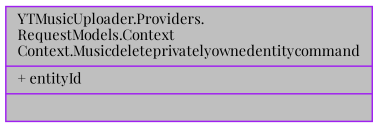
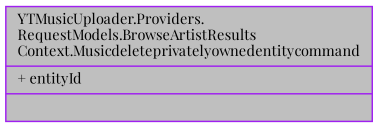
  digraph {
    fontname="Playfair Display"
-   n1 [color=purple fillcolor=grey75 fontcolor=black fontname="Playfair Display" fontsize=10 height=0.2 label="{YTMusicUploader.Providers.\lRequestModels.Context\lContext.Musicdeleteprivatelyownedentitycommand\n|+ entityId\l|}" shape=record style=filled width=0.4]
+   n1 [color=purple fillcolor=grey75 fontcolor=black fontname="Playfair Display" fontsize=10 height=0.2 label="{YTMusicUploader.Providers.\lRequestModels.BrowseArtistResults\lContext.Musicdeleteprivatelyownedentitycommand\n|+ entityId\l|}" shape=record style=filled width=0.4]
  }
